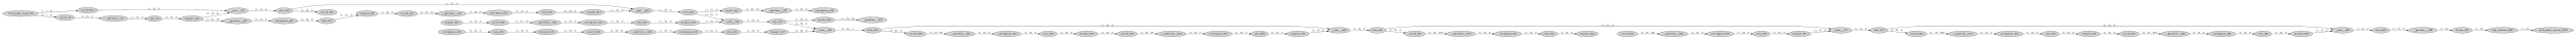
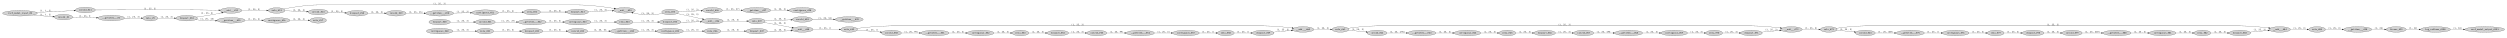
  strict digraph {
    fontname="IBM Plex Mono"
    rankdir=LR
    node [fontname="IBM Plex Mono" style=filled type=relu]
    edge [fontname="IBM Plex Mono" style=solid]
    n1 [label="nncf_model_input_#0" type=nncf_model_input]
    n2 [label="conv1d_#1" type=conv1d]
    n3 [label="conv1d_#11" type=conv1d]
    n4 [label="__getitem___#2" type=__getitem__]
    n5 [label="__add___#12" type=__add__]
    n6 [label="relu_#9"]
    n7 [label="dropout_#10" type=dropout]
    n8 [label="__getitem___#15" type=__getitem__]
    n9 [label="relu_#13"]
    n10 [label="conv1d_#14" type=conv1d]
    n11 [label="__add___#24" type=__add__]
    n12 [label="relu_#25"]
    n13 [label="contiguous_#16" type=contiguous]
    n14 [label="relu_#17"]
    n15 [label="dropout_#18" type=dropout]
    n16 [label="conv1d_#19" type=conv1d]
    n17 [label="__getitem___#20" type=__getitem__]
    n18 [label="contiguous_#21" type=contiguous]
    n19 [label="relu_#22"]
    n20 [label="dropout_#23" type=dropout]
    n21 [label="conv1d_#26" type=conv1d]
    n22 [label="__add___#36" type=__add__]
    n23 [label="__getitem___#27" type=__getitem__]
    n24 [label="relu_#37"]
    n25 [label="contiguous_#28" type=contiguous]
    n26 [label="dropout_#30" type=dropout]
    n27 [label="conv1d_#31" type=conv1d]
    n28 [label="__getitem___#32" type=__getitem__]
    n29 [label="contiguous_#33" type=contiguous]
    n30 [label="relu_#34"]
    n31 [label="dropout_#35" type=dropout]
    n32 [label="conv1d_#38" type=conv1d]
    n33 [label="__add___#48" type=__add__]
    n34 [label="__getitem___#39" type=__getitem__]
    n35 [label="relu_#49"]
    n36 [label="contiguous_#40" type=contiguous]
    n37 [label="relu_#41"]
    n38 [label="dropout_#42" type=dropout]
    n39 [label="conv1d_#43" type=conv1d]
    n40 [label="__getitem___#44" type=__getitem__]
    n41 [label="contiguous_#45" type=contiguous]
    n42 [label="relu_#46"]
    n43 [label="dropout_#47" type=dropout]
    n44 [label="conv1d_#50" type=conv1d]
    n45 [label="__add___#60" type=__add__]
    n46 [label="__getitem___#51" type=__getitem__]
    n47 [label="relu_#61"]
    n48 [label="contiguous_#52" type=contiguous]
    n49 [label="relu_#53"]
    n50 [label="dropout_#54" type=dropout]
    n51 [label="conv1d_#55" type=conv1d]
    n52 [label="__getitem___#56" type=__getitem__]
    n53 [label="contiguous_#57" type=contiguous]
    n54 [label="relu_#58"]
    n55 [label="dropout_#59" type=dropout]
    n56 [label="conv1d_#62" type=conv1d]
    n57 [label="__add___#72" type=__add__]
    n58 [label="__getitem___#63" type=__getitem__]
    n59 [label="relu_#73"]
    n60 [label="contiguous_#64" type=contiguous]
    n61 [label="relu_#65"]
    n62 [label="dropout_#66" type=dropout]
    n63 [label="conv1d_#67" type=conv1d]
    n64 [label="__getitem___#68" type=__getitem__]
    n65 [label="contiguous_#69" type=contiguous]
    n66 [label="relu_#70"]
    n67 [label="dropout_#71" type=dropout]
    n68 [label="conv1d_#24" type=conv1d]
    n69 [label="__add___#84" type=__add__]
    n70 [label="__getitem___#75" type=__getitem__]
    n71 [label="relu_#85"]
    n72 [label="contiguous_#76" type=contiguous]
    n73 [label="relu_#77"]
    n74 [label="dropout_#78" type=dropout]
    n75 [label="conv1d_#79" type=conv1d]
    n76 [label="__getitem___#80" type=__getitem__]
    n77 [label="contiguous_#81" type=contiguous]
    n78 [label="relu_#82"]
    n79 [label="dropout_#83" type=dropout]
    n80 [label="__getitem___#98" type=__getitem__]
    n81 [label="linear_#99" type=linear]
    n82 [label="log_softmax_#100" type=log_softmax]
    n83 [label="nncf_model_output_#101" type=nncf_model_output]
    n1 -> n2 [label="(1, 1, 3)"]
    n1 -> n3 [label="(1, 1, 3)"]
    n2 -> n4 [label="(1, 25, 9)"]
    n3 -> n5 [label="(1, 25, 3)"]
    n4 -> n6 [label="(1, 25, 3)"]
    n5 -> n9 [label="(1, 25, 3)"]
    n6 -> n7 [label="(1, 25, 3)"]
    n7 -> n5 [label="(1, 25, 3)"]
    n7 -> n8 [label="(1, 25, 15)"]
    n8 -> n13 [label="(1, 25, 3)"]
    n9 -> n10 [label="(1, 25, 3)"]
    n9 -> n11 [label="(1, 25, 3)"]
-   n11 -> n12 [label="(1, 25, 3)"]
+   n12 -> n11 [label="(1, 25, 3)"]
    n12 -> n21 [label="(1, 25, 3)"]
    n12 -> n22 [label="(1, 25, 3)"]
    n13 -> n14 [label="(1, 25, 3)"]
-   n14 -> n15 [label="(1, 25, 3)"]
+   n10 -> n15 [label="(1, 25, 3)"]
    n15 -> n16 [label="(1, 25, 3)"]
    n16 -> n17 [label="(1, 25, 15)"]
    n17 -> n18 [label="(1, 25, 3)"]
    n18 -> n19 [label="(1, 25, 3)"]
    n19 -> n20 [label="(1, 25, 3)"]
    n20 -> n11 [label="(1, 25, 3)"]
    n21 -> n23 [label="(1, 25, 27)"]
    n22 -> n24 [label="(1, 25, 3)"]
    n23 -> n25 [label="(1, 25, 3)"]
    n24 -> n32 [label="(1, 25, 3)"]
    n24 -> n33 [label="(1, 25, 3)"]
    n26 -> n27 [label="(1, 25, 3)"]
    n27 -> n28 [label="(1, 25, 27)"]
    n28 -> n29 [label="(1, 25, 3)"]
    n29 -> n30 [label="(1, 25, 3)"]
    n30 -> n31 [label="(1, 25, 3)"]
    n31 -> n22 [label="(1, 25, 3)"]
    n32 -> n34 [label="(1, 25, 51)"]
    n33 -> n35 [label="(1, 25, 3)"]
    n35 -> n44 [label="(1, 25, 3)"]
    n35 -> n45 [label="(1, 25, 3)"]
    n36 -> n37 [label="(1, 25, 3)"]
    n37 -> n38 [label="(1, 25, 3)"]
    n38 -> n39 [label="(1, 25, 3)"]
    n39 -> n40 [label="(1, 25, 51)"]
    n40 -> n41 [label="(1, 25, 3)"]
    n41 -> n42 [label="(1, 25, 3)"]
    n42 -> n43 [label="(1, 25, 3)"]
    n43 -> n33 [label="(1, 25, 3)"]
    n44 -> n46 [label="(1, 25, 99)"]
    n45 -> n47 [label="(1, 25, 3)"]
    n46 -> n48 [label="(1, 25, 3)"]
    n47 -> n56 [label="(1, 25, 3)"]
    n47 -> n57 [label="(1, 25, 3)"]
    n48 -> n49 [label="(1, 25, 3)"]
    n49 -> n50 [label="(1, 25, 3)"]
    n50 -> n51 [label="(1, 25, 3)"]
    n51 -> n52 [label="(1, 25, 99)"]
    n52 -> n53 [label="(1, 25, 3)"]
    n53 -> n54 [label="(1, 25, 3)"]
    n54 -> n55 [label="(1, 25, 3)"]
    n55 -> n45 [label="(1, 25, 3)"]
    n56 -> n58 [label="(1, 25, 195)"]
    n57 -> n59 [label="(1, 25, 3)"]
    n58 -> n60 [label="(1, 25, 3)"]
    n59 -> n68 [label="(1, 25, 3)"]
    n59 -> n69 [label="(1, 25, 3)"]
    n60 -> n61 [label="(1, 25, 3)"]
    n61 -> n62 [label="(1, 25, 3)"]
+   n62 -> n63 [label="(1, 25, 3)"]
    n63 -> n64 [label="(1, 25, 195)"]
    n64 -> n65 [label="(1, 25, 3)"]
    n65 -> n66 [label="(1, 25, 3)"]
    n66 -> n67 [label="(1, 25, 3)"]
    n67 -> n57 [label="(1, 25, 3)"]
    n68 -> n70 [label="(1, 25, 387)"]
    n69 -> n71 [label="(1, 25, 3)"]
    n70 -> n72 [label="(1, 25, 3)"]
    n71 -> n80 [label="(1, 25, 3)"]
    n72 -> n73 [label="(1, 25, 3)"]
    n73 -> n74 [label="(1, 25, 3)"]
    n74 -> n75 [label="(1, 25, 3)"]
    n75 -> n76 [label="(1, 25, 387)"]
    n76 -> n77 [label="(1, 25, 3)"]
    n77 -> n78 [label="(1, 25, 3)"]
    n78 -> n79 [label="(1, 25, 3)"]
    n79 -> n69 [label="(1, 25, 3)"]
    n80 -> n81 [label="(1, 25)"]
    n81 -> n82 [label="(1, 10)"]
    n82 -> n83 [label="(1, 10)"]
  }
